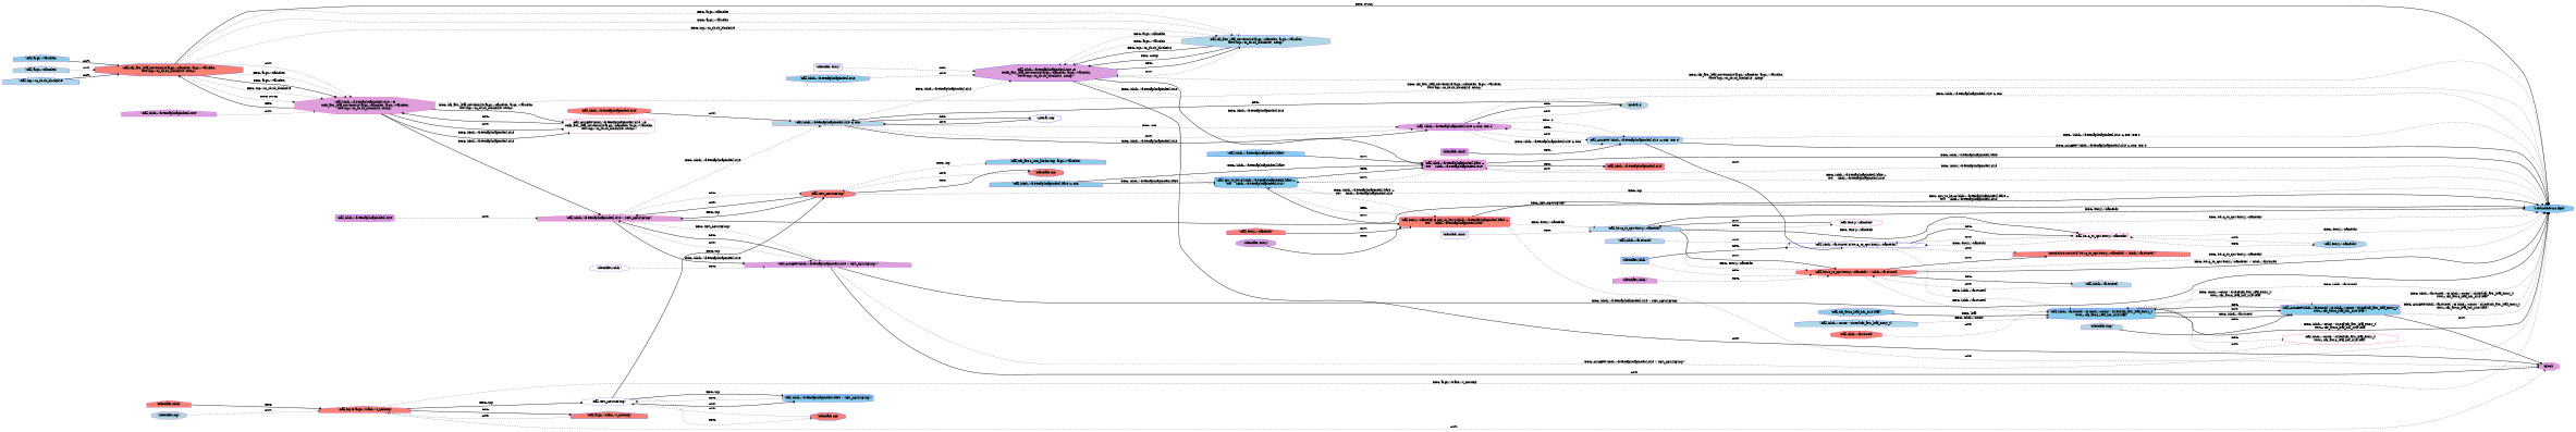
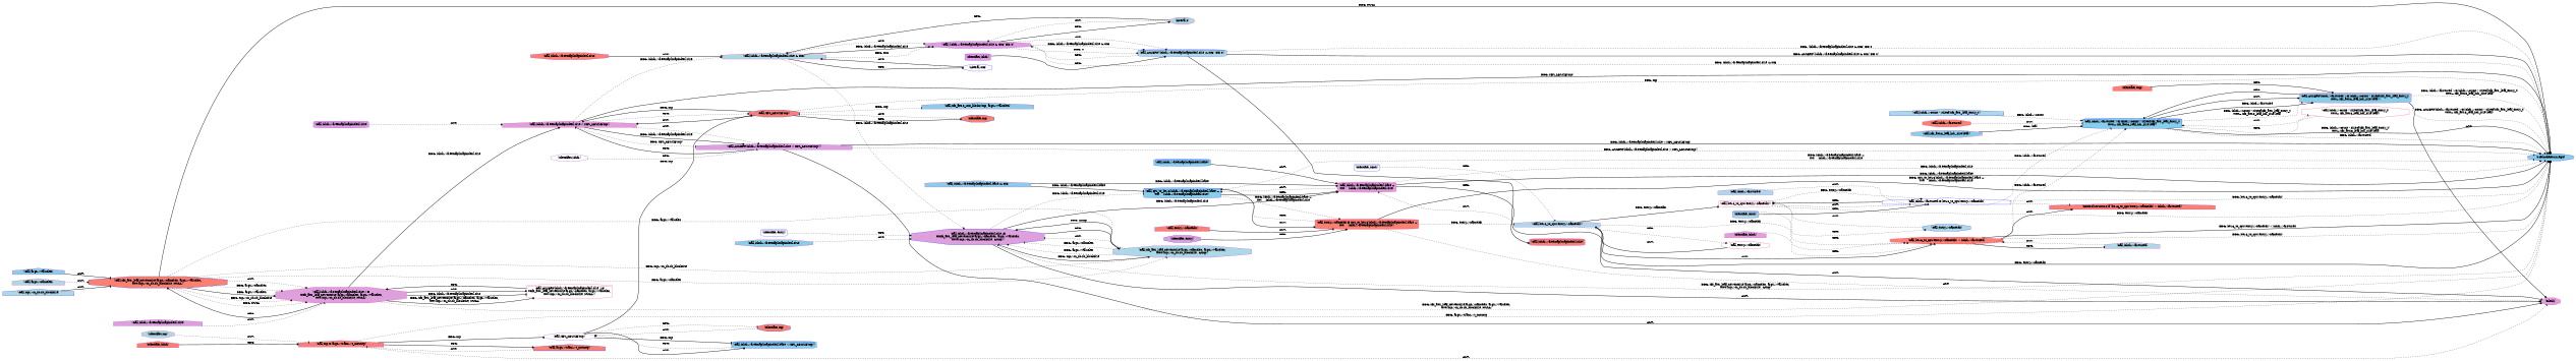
  digraph {
    rankdir=LR
    node [color=deeppink fillcolor=salmon shape=octagon style=filled]
    edge [arrowhead=dot style=dashed]
    n1 [fillcolor=plum label="(Call,ichdr->freemap[mapindex].size < XFS_LBSIZE(mp))" shape=house]
    n2 [color=blue label="(Call,XFS_LBSIZE(mp))"]
    n3 [color=purple fillcolor=plum label="(Call,ASSERT(ichdr->freemap[mapindex].size < XFS_LBSIZE(mp)))" shape=house]
    n4 [fillcolor=lightblue label="(Call,ichdr->freemap[mapindex].size & 0x3)" shape=house]
    n5 [color=blue fillcolor=skyblue label="(MethodReturn,RET)"]
    n6 [fillcolor=skyblue label="(Call,xfs_attr3_rmt_blocks(mp, args->valuelen))" shape=house]
    n7 [color=blue label="(Identifier,mp)"]
    n8 [fillcolor=plum label="(Block,)"]
    n9 [color=purple fillcolor=plum label="(Call,(ichdr->freemap[mapindex].size & 0x3) == 0)"]
    n10 [color=blue fillcolor=plum label="(Call,ichdr->freemap[mapindex].size -=\n\t\t\txfs_attr_leaf_newentsize(args->namelen, args->valuelen,\n\t\t\t\t\t\t mp->m_sb.sb_blocksize, &tmp))"]
    n11 [color=blue fillcolor=white label="(Literal,0x3)"]
    n12 [fillcolor=plum label="(Call,ichdr->freemap[mapindex].size >=\n\t\txfs_attr_leaf_newentsize(args->namelen, args->valuelen,\n\t\t\t\t\t mp->m_sb.sb_blocksize, NULL))"]
    n13 [color=blue label="(Call,xfs_attr_leaf_newentsize(args->namelen, args->valuelen,\n\t\t\t\t\t mp->m_sb.sb_blocksize, NULL))"]
    n14 [fillcolor=white label="(Call,ASSERT(ichdr->freemap[mapindex].size >=\n\t\txfs_attr_leaf_newentsize(args->namelen, args->valuelen,\n\t\t\t\t\t mp->m_sb.sb_blocksize, NULL)))" shape=cylinder]
    n15 [color=purple fillcolor=lightblue label="(Call,xfs_attr_leaf_newentsize(args->namelen, args->valuelen,\n\t\t\t\t\t\t mp->m_sb.sb_blocksize, &tmp))"]
    n16 [color=purple fillcolor=white label="(Call,XFS_LBSIZE(mp))"]
    n17 [color=blue label="(Identifier,mp)"]
    n18 [color=blue fillcolor=skyblue label="(Call,ichdr->freemap[mapindex].base < XFS_LBSIZE(mp))" shape=cylinder]
    n19 [color=purple label="(Call,mp = args->trans->t_mountp)" shape=house]
    n20 [color=blue label="(Call,args->trans->t_mountp)" shape=house]
    n21 [color=blue fillcolor=lightblue label="(Call,ASSERT((ichdr->freemap[mapindex].size & 0x3) == 0))" shape=cylinder]
    n22 [fillcolor=lightblue label="(Literal,0)"]
    n23 [color=blue fillcolor=skyblue label="(Call,cpu_to_be16(ichdr->freemap[mapindex].base +\n\t\t\t\t     ichdr->freemap[mapindex].size))" shape=cylinder]
    n24 [fillcolor=plum label="(Call,ichdr->freemap[mapindex].base +\n\t\t\t\t     ichdr->freemap[mapindex].size)" shape=cylinder]
    n25 [label="(Call,entry->nameidx = cpu_to_be16(ichdr->freemap[mapindex].base +\n\t\t\t\t     ichdr->freemap[mapindex].size))" shape=cylinder]
    n26 [color=purple label="(Call,ichdr->freemap[mapindex].size)" shape=cylinder]
    n27 [color=purple fillcolor=lightblue label="(Call,be16_to_cpu(entry->nameidx))" shape=house]
    n28 [label="(Call,be16_to_cpu(entry->nameidx) < ichdr->firstused)"]
    n29 [fillcolor=white label="(Call,be16_to_cpu(entry->nameidx))" shape=cylinder]
    n30 [fillcolor=white label="(Call,entry->nameidx)"]
    n31 [color=blue fillcolor=skyblue label="(Call,ichdr->firstused >= ichdr->count * sizeof(xfs_attr_leaf_entry_t)\n\t\t\t\t\t+ xfs_attr3_leaf_hdr_size(leaf))" shape=cylinder]
    n32 [fillcolor=lightblue label="(Call,ichdr->firstused)" shape=house]
    n33 [color=purple label="(ControlStructure,if (be16_to_cpu(entry->nameidx) < ichdr->firstused))" shape=house]
    n34 [color=blue fillcolor=white label="(Call,ichdr->firstused = be16_to_cpu(entry->nameidx))" shape=house]
    n35 [color=blue fillcolor=lightblue label="(Call,entry->nameidx)"]
    n36 [fillcolor=skyblue label="(Call,ASSERT(ichdr->firstused >= ichdr->count * sizeof(xfs_attr_leaf_entry_t)\n\t\t\t\t\t+ xfs_attr3_leaf_hdr_size(leaf)))" shape=cylinder]
    n37 [fillcolor=white label="(Call,ichdr->count * sizeof(xfs_attr_leaf_entry_t)\n\t\t\t\t\t+ xfs_attr3_leaf_hdr_size(leaf))"]
    n38 [color=purple fillcolor=lightblue label="(Call,ichdr->firstused)" shape=house]
    n39 [fillcolor=skyblue label="(Call,args->valuelen)" shape=house]
    n40 [fillcolor=lightblue label="(Identifier,mp)"]
    n41 [color=purple fillcolor=white label="(Identifier,ichdr)"]
    n42 [color=purple fillcolor=plum label="(Call,ichdr->freemap[mapindex].size)" shape=cylinder]
    n43 [color=blue fillcolor=lightblue label="(Identifier,ichdr)" shape=cylinder]
    n44 [fillcolor=skyblue label="(Call,xfs_attr3_leaf_hdr_size(leaf))"]
-   n45 [color=blue fillcolor=skyblue label="(Call,ichdr->freemap[mapindex].base)" shape=house]
+   n45 [color=blue fillcolor=skyblue label="(Call,ichdr->freemap[mapindex].base)" shape=cylinder]
    n46 [color=blue fillcolor=white label="(Identifier,entry)" shape=cylinder]
    n47 [color=purple label="(Call,ichdr->freemap[mapindex].size)"]
    n48 [color=purple fillcolor=plum label="(Identifier,ichdr)" shape=cylinder]
    n49 [fillcolor=lightblue label="(Call,args->namelen)" shape=house]
    n50 [fillcolor=skyblue label="(Call,ichdr->freemap[mapindex].base & 0x3)" shape=house]
    n51 [fillcolor=skyblue label="(Call,ichdr->freemap[mapindex].size)"]
    n52 [color=blue fillcolor=lightblue label="(Call,ichdr->count * sizeof(xfs_attr_leaf_entry_t))" shape=house]
    n53 [color=purple label="(Call,entry->nameidx)" shape=house]
    n54 [color=purple fillcolor=plum label="(Call,ichdr->freemap[mapindex].size)" shape=house]
    n55 [color=blue fillcolor=plum label="(Identifier,entry)"]
    n56 [color=blue fillcolor=white label="(Identifier,ichdr)" shape=cylinder]
-   n57 [fillcolor=lightblue label="(Identifier,tmp)" shape=house]
+   n57 [label="(Identifier,tmp)" shape=house]
    n58 [fillcolor=plum label="(Identifier,ichdr)" shape=house]
    n59 [label="(Call,ichdr->firstused)"]
    n60 [color=blue fillcolor=lightblue label="(Call,mp->m_sb.sb_blocksize)" shape=house]
    n61 [color=purple label="(Identifier,ichdr)" shape=house]
    n1 -> n2 [label="CFG: "]
    n1 -> n3 [label="AST: "]
    n1 -> n3 [label="DDG: ichdr->freemap[mapindex].size" style=bold]
    n1 -> n3 [arrowhead=tee label="DDG: XFS_LBSIZE(mp)"]
    n1 -> n4 [arrowhead=diamond label="DDG: ichdr->freemap[mapindex].size"]
    n1 -> n5 [arrowhead=tee label="DDG: XFS_LBSIZE(mp)" style=bold]
    n2 -> n1 [label="AST: " style=bold]
    n2 -> n1 [label="DDG: mp" style=bold]
    n2 -> n5 [label="DDG: mp"]
    n2 -> n6 [arrowhead=tee label="DDG: mp"]
    n2 -> n7 [label="CFG: " style=bold]
    n3 -> n1 [arrowhead=tee label="CFG: " style=bold]
    n3 -> n5 [arrowhead=tee label="DDG: ASSERT(ichdr->freemap[mapindex].size < XFS_LBSIZE(mp))"]
    n3 -> n5 [label="DDG: ichdr->freemap[mapindex].size < XFS_LBSIZE(mp)" style=bold]
    n3 -> n8 [label="AST: " style=bold]
    n4 -> n9 [label="AST: "]
    n4 -> n9 [label="DDG: ichdr->freemap[mapindex].size" style=bold]
    n4 -> n9 [arrowhead=diamond label="DDG: 0x3"]
    n4 -> n10 [arrowhead=diamond label="DDG: ichdr->freemap[mapindex].size"]
    n4 -> n11 [label="CFG: " style=bold]
    n7 -> n2 [arrowhead=tee label="AST: "]
    n9 -> n5 [arrowhead=diamond label="DDG: ichdr->freemap[mapindex].size & 0x3"]
    n9 -> n21 [label="AST: "]
    n9 -> n21 [arrowhead=diamond label="DDG: ichdr->freemap[mapindex].size & 0x3"]
    n9 -> n21 [label="DDG: 0"]
    n9 -> n22 [arrowhead=diamond label="CFG: " style=bold]
    n10 -> n5 [arrowhead=diamond label="DDG: xfs_attr_leaf_newentsize(args->namelen, args->valuelen,\n\t\t\t\t\t\t mp->m_sb.sb_blocksize, &tmp)"]
    n10 -> n8 [arrowhead=diamond label="AST: " style=bold]
    n10 -> n15 [arrowhead=tee label="CFG: " style=bold]
    n10 -> n23 [arrowhead=tee label="DDG: ichdr->freemap[mapindex].size"]
    n10 -> n24 [arrowhead=diamond label="DDG: ichdr->freemap[mapindex].size" style=bold]
    n11 -> n4 [label="AST: " style=bold]
    n12 -> n1 [arrowhead=diamond label="DDG: ichdr->freemap[mapindex].size" style=bold]
    n12 -> n5 [arrowhead=tee label="DDG: xfs_attr_leaf_newentsize(args->namelen, args->valuelen,\n\t\t\t\t\t mp->m_sb.sb_blocksize, NULL)"]
    n12 -> n13 [label="CFG: " style=bold]
    n12 -> n14 [label="AST: " style=bold]
    n12 -> n14 [arrowhead=tee label="DDG: ichdr->freemap[mapindex].size" style=bold]
    n12 -> n14 [label="DDG: xfs_attr_leaf_newentsize(args->namelen, args->valuelen,\n\t\t\t\t\t mp->m_sb.sb_blocksize, NULL)" style=bold]
    n13 -> n5 [label="DDG: NULL" style=bold]
    n13 -> n12 [arrowhead=diamond label="AST: "]
    n13 -> n12 [label="DDG: args->namelen"]
    n13 -> n12 [arrowhead=diamond label="DDG: args->valuelen" style=bold]
    n13 -> n12 [label="DDG: mp->m_sb.sb_blocksize"]
    n13 -> n12 [arrowhead=diamond label="DDG: NULL"]
    n13 -> n15 [arrowhead=tee label="DDG: args->namelen"]
    n13 -> n15 [label="DDG: args->valuelen"]
    n13 -> n15 [arrowhead=diamond label="DDG: mp->m_sb.sb_blocksize"]
    n14 -> n12 [arrowhead=diamond label="CFG: " style=bold]
    n15 -> n10 [arrowhead=tee label="AST: "]
    n15 -> n10 [arrowhead=tee label="DDG: args->namelen"]
    n15 -> n10 [label="DDG: args->valuelen"]
    n15 -> n10 [arrowhead=tee label="DDG: mp->m_sb.sb_blocksize" style=bold]
    n15 -> n10 [arrowhead=diamond label="DDG: &tmp" style=bold]
    n16 -> n2 [label="DDG: mp" style=bold]
    n16 -> n17 [arrowhead=tee label="CFG: "]
    n16 -> n18 [label="AST: " style=bold]
    n16 -> n18 [arrowhead=tee label="DDG: mp" style=bold]
    n17 -> n16 [arrowhead=diamond label="AST: "]
    n18 -> n16 [label="CFG: "]
    n19 -> n5 [arrowhead=tee label="DDG: args->trans->t_mountp"]
    n19 -> n8 [arrowhead=tee label="AST: "]
    n19 -> n16 [label="DDG: mp" style=bold]
    n19 -> n20 [label="CFG: " style=bold]
    n20 -> n19 [arrowhead=tee label="AST: "]
    n21 -> n5 [arrowhead=diamond label="DDG: (ichdr->freemap[mapindex].size & 0x3) == 0"]
    n21 -> n5 [arrowhead=diamond label="DDG: ASSERT((ichdr->freemap[mapindex].size & 0x3) == 0)" style=bold]
-   n21 -> n34 [arrowhead=tee label="AST: " style=bold]
+   n21 -> n8 [arrowhead=tee label="AST: " style=bold]
    n21 -> n9 [arrowhead=diamond label="CFG: "]
    n22 -> n4 [label="CFG: " style=bold]
    n22 -> n9 [label="AST: "]
    n23 -> n5 [arrowhead=tee label="DDG: ichdr->freemap[mapindex].base +\n\t\t\t\t     ichdr->freemap[mapindex].size"]
    n23 -> n24 [label="CFG: " style=bold]
    n23 -> n25 [label="AST: " style=bold]
    n23 -> n25 [label="DDG: ichdr->freemap[mapindex].base +\n\t\t\t\t     ichdr->freemap[mapindex].size"]
    n24 -> n5 [arrowhead=tee label="DDG: ichdr->freemap[mapindex].base" style=bold]
    n24 -> n5 [arrowhead=diamond label="DDG: ichdr->freemap[mapindex].size"]
    n24 -> n23 [label="AST: "]
    n24 -> n26 [arrowhead=diamond label="CFG: " style=bold]
    n25 -> n5 [label="DDG: cpu_to_be16(ichdr->freemap[mapindex].base +\n\t\t\t\t     ichdr->freemap[mapindex].size)" style=bold]
    n25 -> n8 [arrowhead=tee label="AST: "]
    n25 -> n23 [label="CFG: "]
    n25 -> n27 [arrowhead=tee label="DDG: entry->nameidx"]
    n26 -> n24 [arrowhead=tee label="AST: "]
    n27 -> n5 [arrowhead=diamond label="DDG: entry->nameidx" style=bold]
    n27 -> n28 [arrowhead=tee label="AST: " style=bold]
    n27 -> n28 [label="DDG: entry->nameidx"]
    n27 -> n29 [label="DDG: entry->nameidx" style=bold]
    n27 -> n30 [label="CFG: "]
    n28 -> n5 [label="DDG: be16_to_cpu(entry->nameidx)"]
    n28 -> n5 [arrowhead=diamond label="DDG: be16_to_cpu(entry->nameidx) < ichdr->firstused" style=bold]
    n28 -> n31 [arrowhead=diamond label="DDG: ichdr->firstused"]
    n28 -> n32 [arrowhead=tee label="CFG: " style=bold]
    n28 -> n33 [arrowhead=diamond label="AST: " style=bold]
    n29 -> n5 [label="DDG: entry->nameidx"]
    n29 -> n34 [arrowhead=tee label="AST: "]
    n29 -> n34 [arrowhead=diamond label="DDG: entry->nameidx"]
    n29 -> n35 [arrowhead=diamond label="CFG: "]
    n30 -> n27 [label="AST: " style=bold]
    n31 -> n5 [label="DDG: ichdr->count * sizeof(xfs_attr_leaf_entry_t)\n\t\t\t\t\t+ xfs_attr3_leaf_hdr_size(leaf)" style=bold]
    n31 -> n5 [label="DDG: ichdr->firstused"]
    n31 -> n36 [arrowhead=diamond label="AST: " style=bold]
    n31 -> n36 [arrowhead=diamond label="DDG: ichdr->firstused" style=bold]
    n31 -> n36 [arrowhead=tee label="DDG: ichdr->count * sizeof(xfs_attr_leaf_entry_t)\n\t\t\t\t\t+ xfs_attr3_leaf_hdr_size(leaf)"]
    n31 -> n37 [arrowhead=tee label="CFG: "]
    n32 -> n28 [arrowhead=diamond label="AST: "]
    n34 -> n5 [arrowhead=diamond label="DDG: be16_to_cpu(entry->nameidx)"]
    n34 -> n29 [arrowhead=diamond label="CFG: " style=bold]
    n34 -> n31 [arrowhead=tee label="DDG: ichdr->firstused"]
    n34 -> n33 [arrowhead=tee label="AST: "]
    n35 -> n29 [arrowhead=diamond label="AST: "]
    n36 -> n5 [arrowhead=tee label="DDG: ASSERT(ichdr->firstused >= ichdr->count * sizeof(xfs_attr_leaf_entry_t)\n\t\t\t\t\t+ xfs_attr3_leaf_hdr_size(leaf))"]
    n36 -> n5 [arrowhead=tee label="DDG: ichdr->firstused >= ichdr->count * sizeof(xfs_attr_leaf_entry_t)\n\t\t\t\t\t+ xfs_attr3_leaf_hdr_size(leaf)"]
    n36 -> n8 [arrowhead=diamond label="AST: " style=bold]
    n36 -> n31 [arrowhead=tee label="CFG: " style=bold]
    n37 -> n31 [arrowhead=diamond label="AST: "]
    n38 -> n34 [arrowhead=tee label="AST: "]
    n39 -> n13 [arrowhead=tee label="AST: " style=bold]
    n40 -> n19 [arrowhead=tee label="AST: "]
    n41 -> n3 [arrowhead=tee label="CFG: "]
    n42 -> n1 [label="AST: "]
    n43 -> n28 [label="CFG: "]
    n43 -> n34 [label="CFG: " style=bold]
    n44 -> n31 [arrowhead=diamond label="DDG: leaf" style=bold]
    n45 -> n24 [arrowhead=diamond label="AST: " style=bold]
    n46 -> n10 [arrowhead=diamond label="CFG: "]
    n47 -> n4 [arrowhead=tee label="AST: " style=bold]
    n48 -> n21 [label="CFG: " style=bold]
    n49 -> n13 [label="AST: "]
    n50 -> n23 [arrowhead=tee label="DDG: ichdr->freemap[mapindex].base" style=bold]
    n50 -> n24 [label="DDG: ichdr->freemap[mapindex].base" style=bold]
    n51 -> n10 [arrowhead=diamond label="AST: "]
    n52 -> n31 [arrowhead=diamond label="DDG: ichdr->count"]
    n53 -> n25 [arrowhead=tee label="AST: " style=bold]
    n54 -> n12 [arrowhead=tee label="AST: "]
    n55 -> n25 [arrowhead=diamond label="CFG: " style=bold]
    n56 -> n27 [arrowhead=tee label="CFG: "]
    n57 -> n36 [label="CFG: " style=bold]
    n58 -> n28 [label="CFG: "]
    n59 -> n31 [arrowhead=tee label="AST: "]
    n60 -> n13 [arrowhead=tee label="AST: " style=bold]
    n61 -> n19 [label="CFG: " style=bold]
  }
